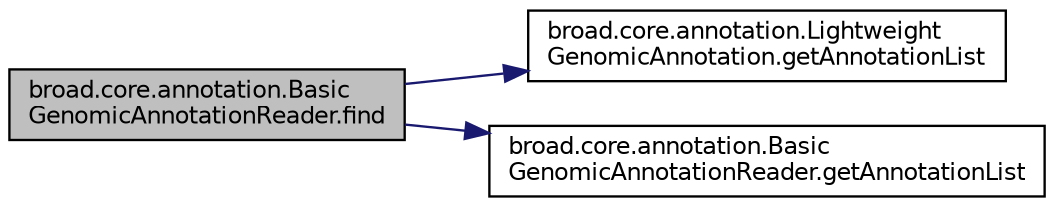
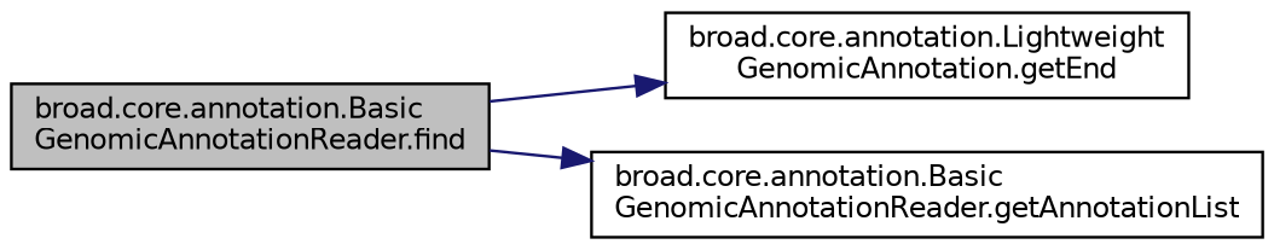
  digraph {
    rankdir=LR
    node [color=black fillcolor=white fontname=Helvetica fontsize=10 shape=record style=filled]
    edge [color=midnightblue fontname=Helvetica fontsize=10 labelfontname=Helvetica labelfontsize=10 style=solid]
    n1 [fillcolor=grey75 fontcolor=black height=0.2 label="broad.core.annotation.Basic\lGenomicAnnotationReader.find" width=0.4]
-   n2 [height=0.2 label="broad.core.annotation.Lightweight\lGenomicAnnotation.getAnnotationList" width=0.4]
+   n2 [height=0.2 label="broad.core.annotation.Lightweight\lGenomicAnnotation.getEnd" width=0.4]
    n3 [height=0.2 label="broad.core.annotation.Basic\lGenomicAnnotationReader.getAnnotationList" width=0.4]
    n1 -> n2
    n1 -> n3
  }
